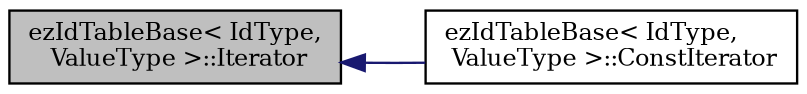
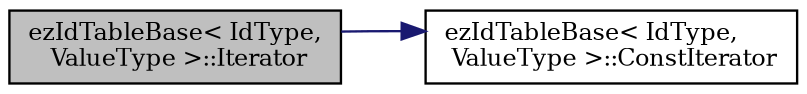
  digraph {
    rankdir=LR
    fontname="DejaVu Serif"
    node [color=black fontname="DejaVu Serif" fontsize=10 shape=record style=filled]
    n1 [fillcolor=grey75 fontcolor=black height=0.2 label="ezIdTableBase\< IdType,\l ValueType \>::Iterator" width=0.4]
    n2 [fillcolor=white height=0.2 label="ezIdTableBase\< IdType,\l ValueType \>::ConstIterator" width=0.4]
-   n1 -> n2 [color=midnightblue dir=back fontname="DejaVu Serif" fontsize=10 labelfontname=Helvetica labelfontsize=10 style=solid]
+   n2 -> n1 [color=midnightblue dir=back fontname="DejaVu Serif" fontsize=10 labelfontname=Helvetica labelfontsize=10 style=solid]
  }
